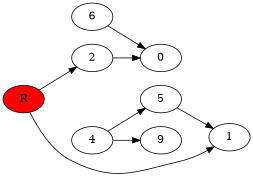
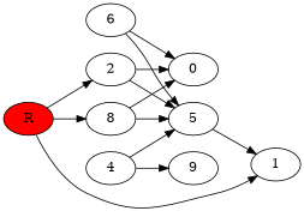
  digraph {
    rankdir=LR
    n1 [label=0]
    2
    5
    1
    6
    4
    9
+   8
    R [fillcolor="#ff0000" style=filled]
    2 -> n1
+   2 -> 5
    5 -> 1
    6 -> n1
+   6 -> 5
    4 -> 5
    4 -> 9
+   8 -> n1
+   8 -> 5
    R -> 2
    R -> 1
+   R -> 8
  }
